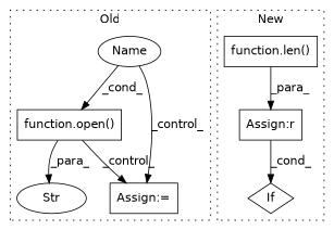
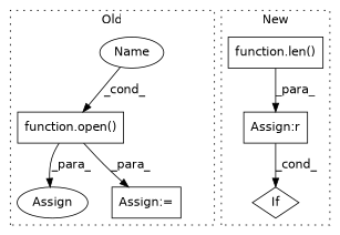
  digraph {
    fontname="DejaVu Sans"
    node [a=75 fontname="DejaVu Sans" l=3 shape=box]
    edge [fontname="DejaVu Sans"]
    n1 [l="5,1" label="function.open()" s="1114,1141"]
-   n2 [a=66 label=Str s=1138 shape=ellipse]
+   n2 [a=66 label=Assign s=1138 shape=ellipse]
    n3 [a=68 label="Assign:=" s=1171]
    n4 [a=87 l=10 label=Name s=979 shape=ellipse]
    n5 [l="4,1" label="function.len()" s="1184,1192"]
    n6 [a=96 label=If s=1181 shape=diamond]
    n7 [a=40 l=13 label="Assign:r" s=1184]
    subgraph cluster_1 {
      label=Old
      style=dotted
      n1
      n2
      n3
      n4
    }
    subgraph cluster_2 {
      label=New
      style=dotted
      n5
      n6
      n7
    }
    n1 -> n2 [label=_para_]
-   n1 -> n3 [label=_control_]
+   n1 -> n3 [label=_para_]
    n4 -> n1 [label=_cond_]
-   n4 -> n3 [label=_control_]
    n5 -> n7 [label=_para_]
    n7 -> n6 [label=_cond_]
  }
